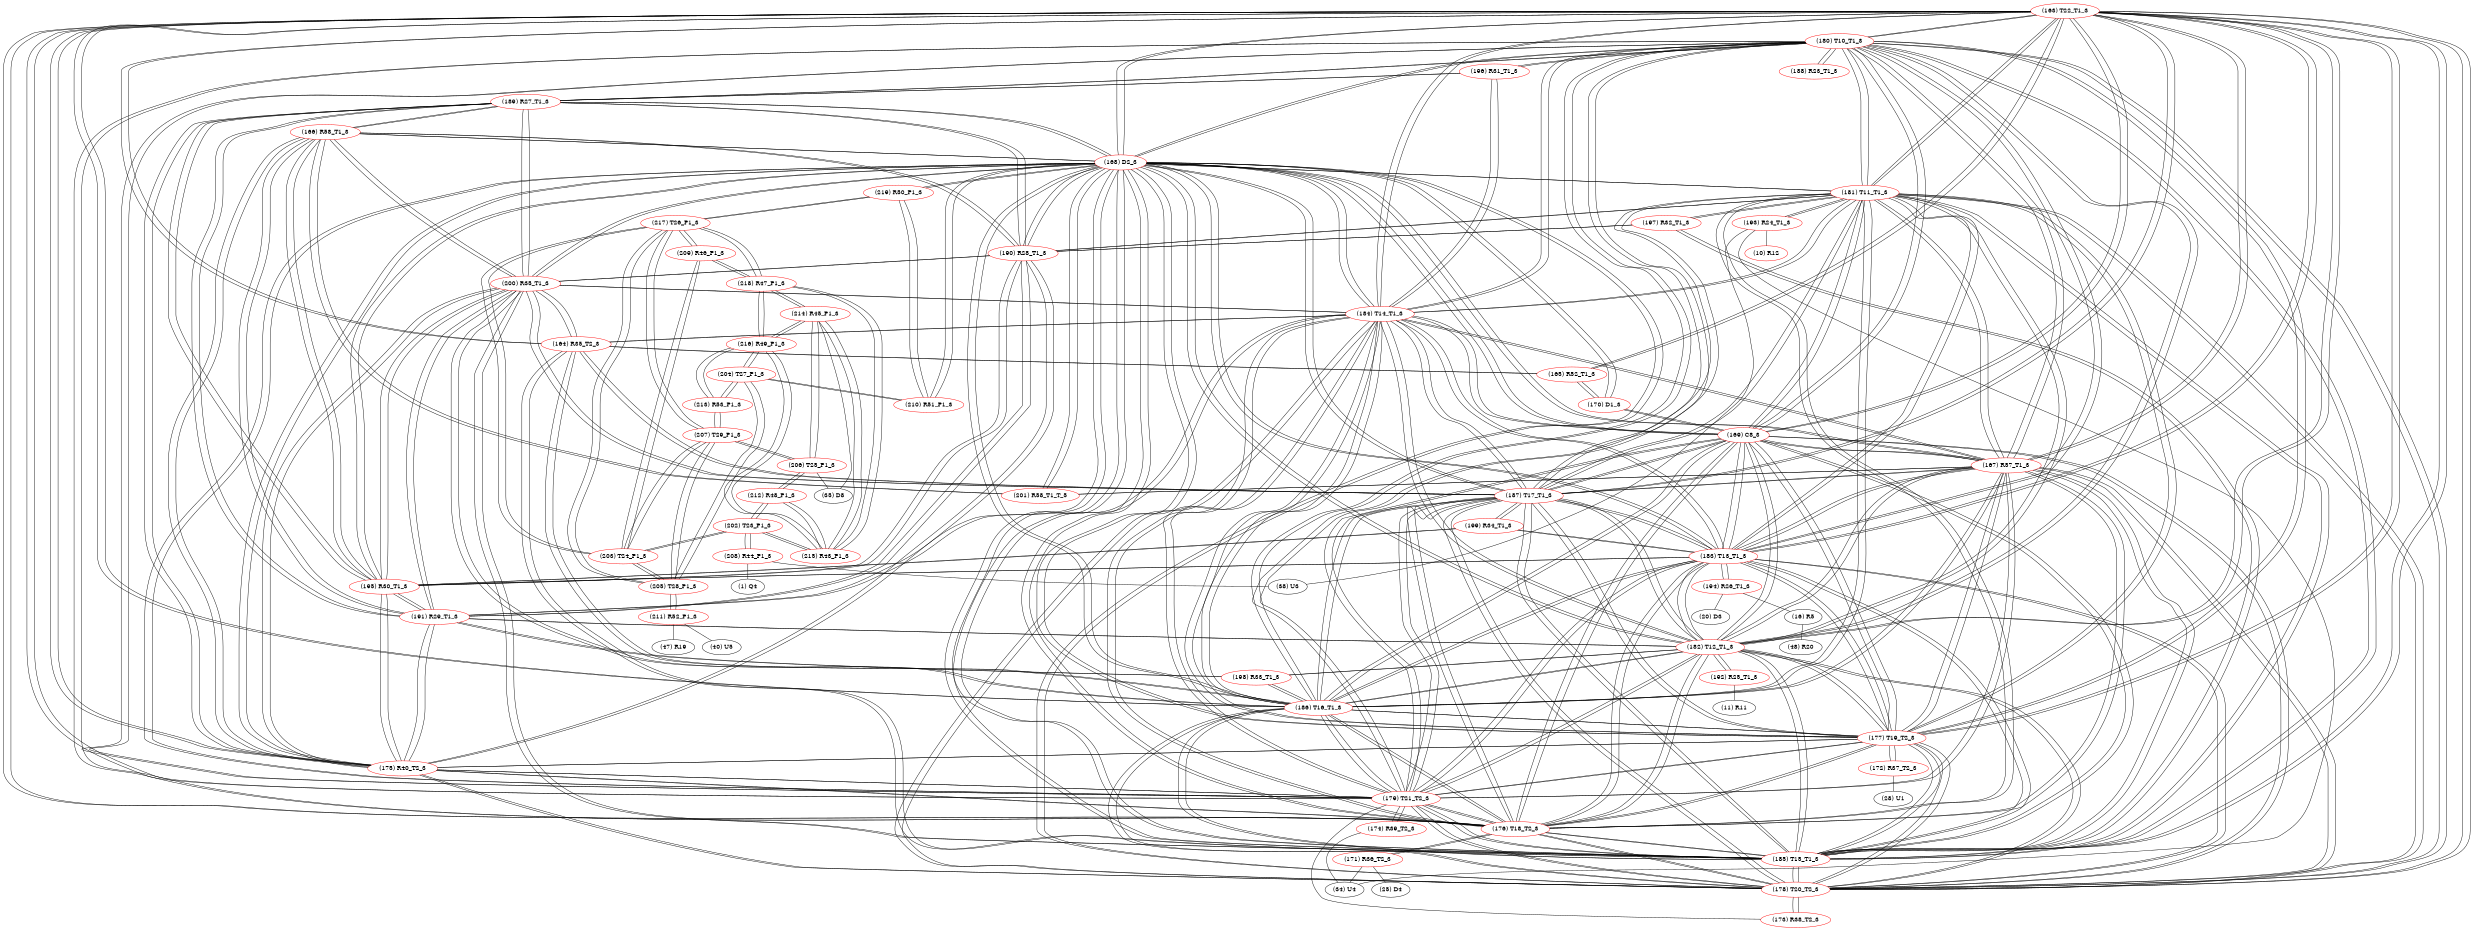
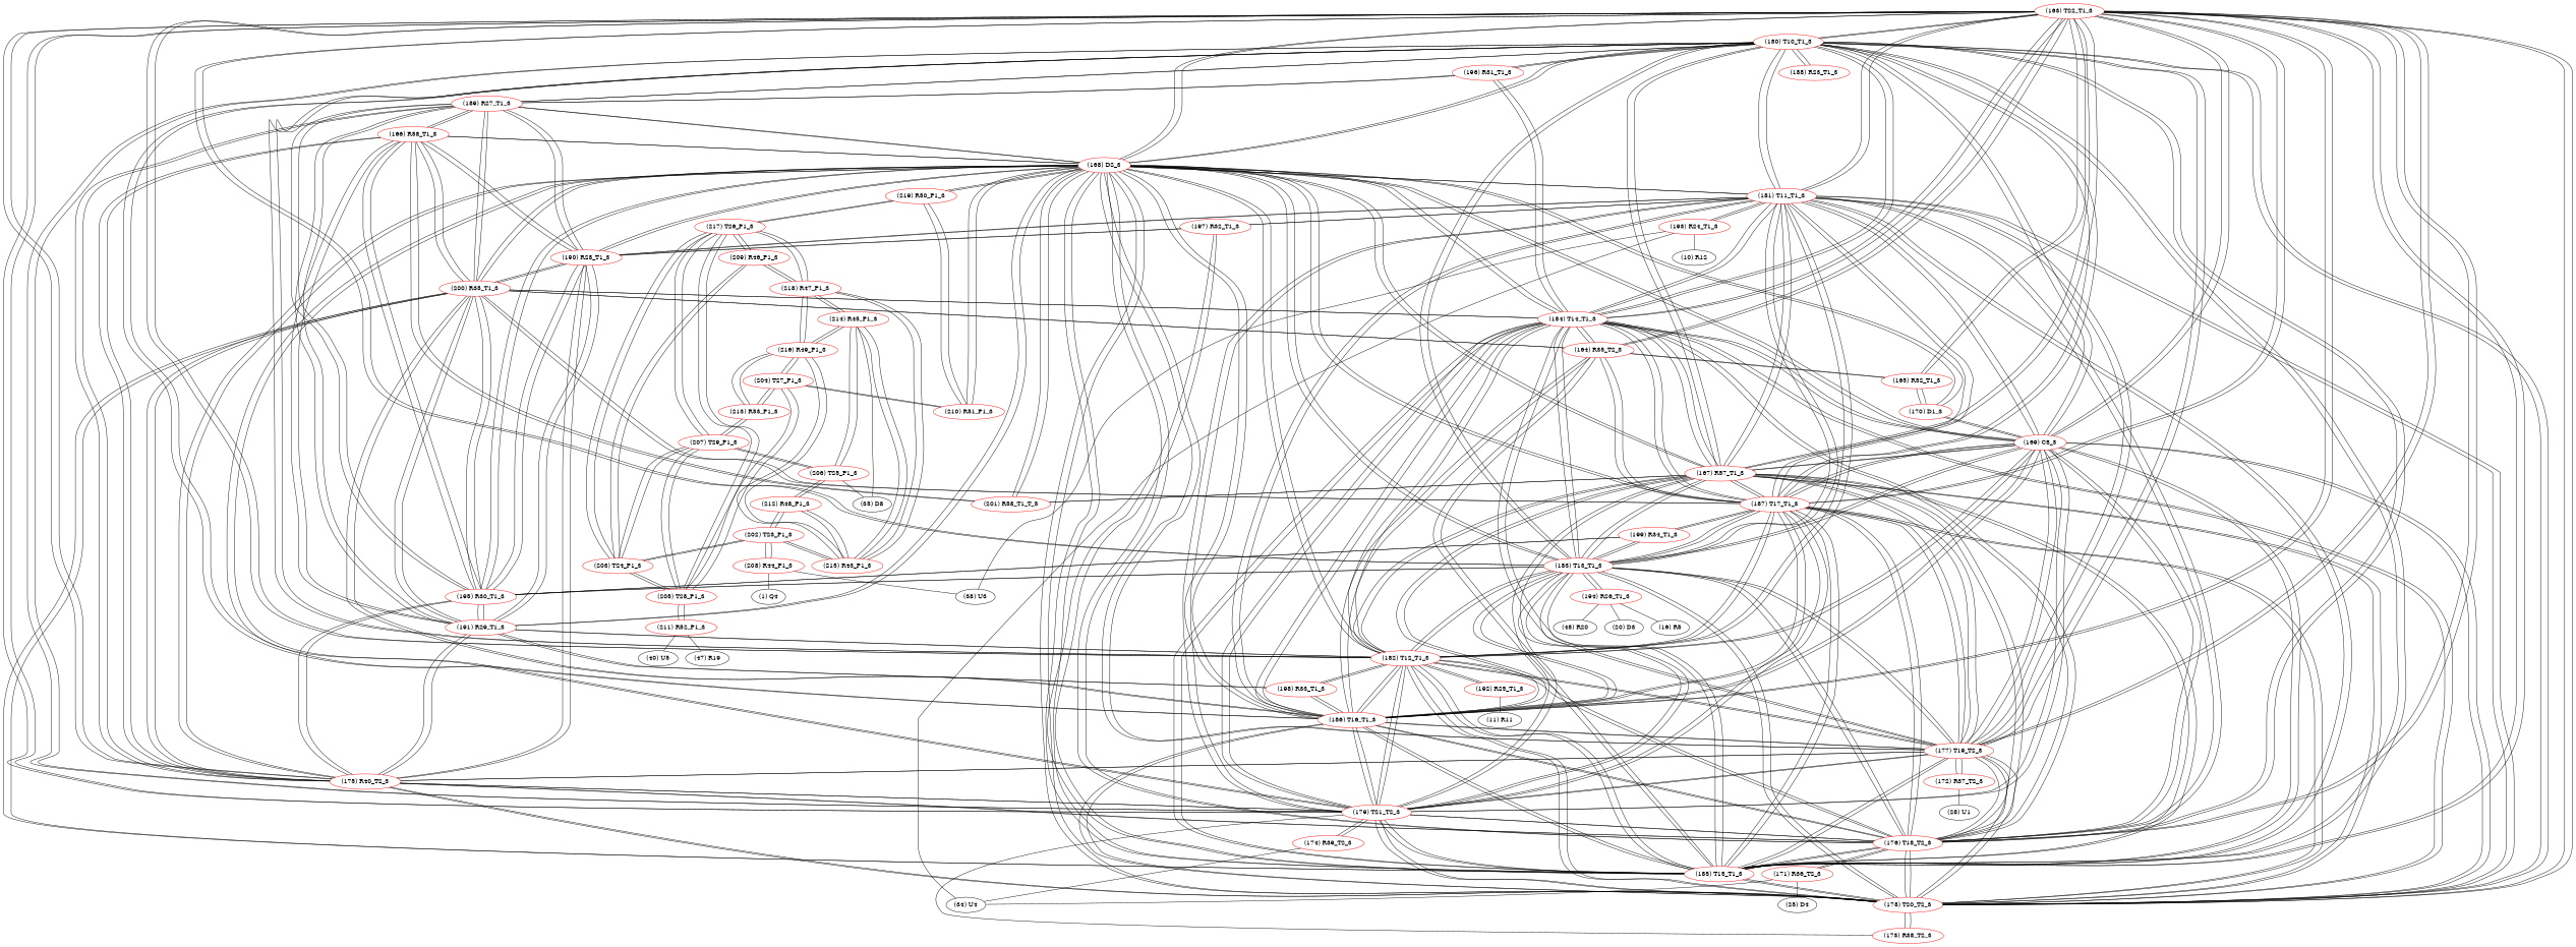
  graph {
    node [color=red]
    n1 [label="(163) T22_T1_3"]
    n2 [label="(180) T10_T1_3"]
    n3 [label="(181) T11_T1_3"]
    n4 [label="(182) T12_T1_3"]
    n5 [label="(183) T13_T1_3"]
    n6 [label="(178) T20_T2_3"]
    n7 [label="(184) T14_T1_3"]
    n8 [label="(185) T15_T1_3"]
    n9 [label="(176) T18_T2_3"]
    n10 [label="(179) T21_T2_3"]
    n11 [label="(177) T19_T2_3"]
    n12 [label="(169) C8_3"]
    n13 [label="(186) T16_T1_3"]
    n14 [label="(187) T17_T1_3"]
    n15 [label="(168) D2_3"]
    n16 [label="(167) R57_T1_3"]
    n17 [label="(164) R35_T2_3"]
    n18 [label="(165) R52_T1_3"]
    n19 [label="(175) R40_T2_3"]
    n20 [label="(189) R27_T1_3"]
    n21 [label="(188) R23_T1_3"]
    n22 [label="(196) R31_T1_3"]
    n23 [label="(190) R28_T1_3"]
    n24 [label="(193) R24_T1_3"]
    n25 [label="(197) R32_T1_3"]
    n26 [label="(191) R29_T1_3"]
    n27 [label="(198) R33_T1_3"]
    n28 [label="(192) R25_T1_3"]
    n29 [label="(195) R30_T1_3"]
    n30 [label="(199) R34_T1_3"]
    n31 [label="(194) R26_T1_3"]
    n32 [label="(173) R38_T2_3"]
    n33 [label="(200) R35_T1_3"]
    n34 [label="(171) R36_T2_3"]
    n35 [label="(174) R39_T2_3"]
    n36 [label="(172) R37_T2_3"]
    n37 [label="(170) D1_3"]
    n38 [label="(166) R58_T1_3"]
    n39 [label="(201) R58_T1_T_5"]
    n40 [label="(210) R51_P1_3"]
    n41 [label="(219) R50_P1_3"]
    n42 [label="(34) U4" color=""]
-   n43 [label="(10) R12"]
+   n43 [label="(10) R12" color=""]
    n44 [label="(38) U3" color=""]
    n45 [label="(11) R11" color=""]
    n46 [label="(48) R20" color=""]
    n47 [label="(20) D3" color=""]
    n48 [label="(16) R5" color=""]
    n49 [label="(25) D4" color=""]
    n50 [label="(28) U1" color=""]
    n51 [label="(204) T27_P1_3"]
    n52 [label="(217) T26_P1_3"]
    n53 [label="(216) R49_P1_3"]
    n54 [label="(205) T28_P1_3"]
    n55 [label="(213) R53_P1_3"]
    n56 [label="(203) T24_P1_3"]
    n57 [label="(218) R47_P1_3"]
    n58 [label="(207) T29_P1_3"]
    n59 [label="(209) R46_P1_3"]
    n60 [label="(202) T23_P1_3"]
    n61 [label="(212) R48_P1_3"]
    n62 [label="(215) R43_P1_3"]
    n63 [label="(208) R44_P1_3"]
    n64 [label="(206) T25_P1_3"]
    n65 [label="(214) R45_P1_3"]
    n66 [label="(1) Q4" color=""]
    n67 [label="(35) D8" color=""]
    n68 [label="(211) R52_P1_3"]
    n69 [label="(40) U5" color=""]
    n70 [label="(47) R19" color=""]
    n1 -- n2
    n1 -- n3
    n1 -- n4
    n1 -- n5
    n1 -- n6
    n1 -- n7
    n1 -- n8
    n1 -- n9
    n1 -- n10
    n1 -- n11
    n1 -- n12
    n1 -- n13
    n1 -- n14
    n1 -- n15
    n1 -- n16
    n1 -- n17
    n1 -- n18
    n1 -- n19
    n2 -- n1
    n2 -- n3
    n2 -- n4
    n2 -- n5
    n2 -- n6
    n2 -- n7
    n2 -- n8
    n2 -- n9
    n2 -- n10
    n2 -- n11
    n2 -- n12
    n2 -- n13
    n2 -- n14
    n2 -- n15
    n2 -- n16
    n2 -- n20
    n2 -- n21
    n2 -- n22
    n3 -- n1
    n3 -- n2
    n3 -- n4
    n3 -- n5
    n3 -- n6
    n3 -- n7
    n3 -- n8
    n3 -- n9
    n3 -- n10
    n3 -- n11
    n3 -- n12
    n3 -- n13
    n3 -- n14
    n3 -- n15
    n3 -- n16
    n3 -- n23
    n3 -- n24
    n3 -- n25
    n4 -- n1
    n4 -- n2
    n4 -- n3
    n4 -- n5
    n4 -- n6
    n4 -- n7
    n4 -- n8
    n4 -- n9
    n4 -- n10
    n4 -- n11
    n4 -- n12
    n4 -- n13
    n4 -- n14
    n4 -- n15
    n4 -- n16
    n4 -- n26
    n4 -- n27
    n4 -- n28
    n5 -- n1
    n5 -- n2
    n5 -- n3
    n5 -- n4
    n5 -- n6
    n5 -- n7
    n5 -- n8
    n5 -- n9
    n5 -- n10
    n5 -- n11
    n5 -- n12
    n5 -- n13
    n5 -- n14
    n5 -- n15
    n5 -- n16
    n5 -- n29
    n5 -- n30
    n5 -- n31
    n6 -- n1
    n6 -- n2
    n6 -- n3
    n6 -- n4
    n6 -- n5
    n6 -- n7
    n6 -- n8
    n6 -- n9
    n6 -- n10
    n6 -- n11
    n6 -- n12
    n6 -- n13
    n6 -- n14
    n6 -- n15
    n6 -- n16
    n6 -- n19
    n6 -- n32
    n7 -- n1
    n7 -- n2
    n7 -- n3
    n7 -- n4
    n7 -- n5
    n7 -- n6
    n7 -- n8
    n7 -- n9
    n7 -- n10
    n7 -- n11
    n7 -- n12
    n7 -- n13
    n7 -- n14
    n7 -- n15
    n7 -- n16
    n7 -- n17
    n7 -- n22
    n7 -- n33
    n8 -- n1
    n8 -- n2
    n8 -- n3
    n8 -- n4
    n8 -- n5
    n8 -- n6
    n8 -- n7
    n8 -- n9
    n8 -- n10
    n8 -- n11
    n8 -- n12
    n8 -- n13
    n8 -- n14
    n8 -- n15
    n8 -- n16
    n8 -- n17
    n8 -- n25
    n8 -- n33
    n9 -- n1
    n9 -- n2
    n9 -- n3
    n9 -- n4
    n9 -- n5
    n9 -- n6
    n9 -- n7
    n9 -- n8
    n9 -- n10
    n9 -- n11
    n9 -- n12
    n9 -- n13
    n9 -- n14
    n9 -- n15
    n9 -- n16
    n9 -- n19
    n9 -- n34
    n10 -- n1
    n10 -- n2
    n10 -- n3
    n10 -- n4
    n10 -- n5
    n10 -- n6
    n10 -- n7
    n10 -- n8
    n10 -- n9
    n10 -- n11
    n10 -- n12
    n10 -- n13
    n10 -- n14
    n10 -- n15
    n10 -- n16
    n10 -- n19
    n10 -- n35
    n11 -- n1
    n11 -- n2
    n11 -- n3
    n11 -- n4
    n11 -- n5
    n11 -- n6
    n11 -- n7
    n11 -- n8
    n11 -- n9
    n11 -- n10
    n11 -- n12
    n11 -- n13
    n11 -- n14
    n11 -- n15
    n11 -- n16
    n11 -- n19
    n11 -- n36
    n12 -- n1
    n12 -- n2
    n12 -- n3
    n12 -- n4
    n12 -- n5
    n12 -- n6
    n12 -- n7
    n12 -- n8
    n12 -- n9
    n12 -- n10
    n12 -- n11
    n12 -- n13
    n12 -- n14
    n12 -- n15
    n12 -- n16
    n12 -- n37
    n13 -- n1
    n13 -- n2
    n13 -- n3
    n13 -- n4
    n13 -- n5
    n13 -- n6
    n13 -- n7
    n13 -- n8
    n13 -- n9
    n13 -- n10
    n13 -- n11
    n13 -- n12
    n13 -- n14
    n13 -- n15
    n13 -- n16
    n13 -- n17
    n13 -- n27
    n13 -- n33
    n14 -- n1
    n14 -- n2
    n14 -- n3
    n14 -- n4
    n14 -- n5
    n14 -- n6
    n14 -- n7
    n14 -- n8
    n14 -- n9
    n14 -- n10
    n14 -- n11
    n14 -- n12
    n14 -- n13
    n14 -- n15
    n14 -- n16
    n14 -- n17
    n14 -- n30
    n14 -- n33
    n15 -- n1
    n15 -- n2
    n15 -- n3
    n15 -- n4
    n15 -- n5
    n15 -- n6
    n15 -- n7
    n15 -- n8
    n15 -- n9
    n15 -- n10
    n15 -- n11
    n15 -- n12
    n15 -- n13
    n15 -- n14
    n15 -- n16
    n15 -- n19
    n15 -- n20
    n15 -- n23
    n15 -- n26
    n15 -- n29
    n15 -- n33
    n15 -- n37
    n15 -- n38
    n15 -- n39
    n15 -- n40
    n15 -- n41
    n16 -- n1
    n16 -- n2
    n16 -- n3
    n16 -- n4
    n16 -- n5
    n16 -- n6
    n16 -- n7
    n16 -- n8
    n16 -- n9
    n16 -- n10
    n16 -- n11
    n16 -- n12
    n16 -- n13
    n16 -- n14
    n16 -- n15
    n16 -- n39
    n17 -- n1
    n17 -- n7
    n17 -- n8
    n17 -- n13
    n17 -- n14
    n17 -- n18
    n17 -- n33
    n18 -- n1
    n18 -- n17
    n18 -- n37
    n19 -- n1
    n19 -- n6
    n19 -- n9
    n19 -- n10
    n19 -- n11
    n19 -- n15
    n19 -- n20
    n19 -- n23
    n19 -- n26
    n19 -- n29
    n19 -- n33
    n19 -- n38
    n20 -- n2
    n20 -- n15
    n20 -- n19
    n20 -- n22
    n20 -- n23
    n20 -- n26
    n20 -- n29
    n20 -- n33
    n20 -- n38
    n21 -- n2
    n22 -- n2
    n22 -- n7
    n22 -- n20
    n23 -- n3
    n23 -- n15
    n23 -- n19
    n23 -- n20
    n23 -- n25
    n23 -- n26
    n23 -- n29
    n23 -- n33
    n23 -- n38
    n24 -- n3
    n24 -- n42
    n24 -- n43
    n24 -- n44
    n25 -- n3
    n25 -- n8
    n25 -- n23
    n26 -- n4
    n26 -- n15
    n26 -- n19
    n26 -- n20
    n26 -- n23
    n26 -- n27
    n26 -- n29
    n26 -- n33
    n26 -- n38
    n27 -- n4
    n27 -- n13
    n27 -- n26
    n28 -- n4
    n28 -- n45
    n29 -- n5
    n29 -- n15
    n29 -- n19
    n29 -- n20
    n29 -- n23
    n29 -- n26
    n29 -- n30
    n29 -- n33
    n29 -- n38
    n30 -- n5
    n30 -- n14
    n30 -- n29
    n31 -- n5
-   n48 -- n46
+   n31 -- n46
    n31 -- n47
    n31 -- n48
    n32 -- n6
    n32 -- n10
    n33 -- n7
    n33 -- n8
    n33 -- n13
    n33 -- n14
    n33 -- n15
    n33 -- n17
    n33 -- n19
    n33 -- n20
    n33 -- n23
    n33 -- n26
    n33 -- n29
    n33 -- n38
    n34 -- n9
    n34 -- n42
    n34 -- n49
    n35 -- n10
    n35 -- n42
    n36 -- n11
    n36 -- n50
    n37 -- n12
    n37 -- n15
    n37 -- n18
    n38 -- n15
    n38 -- n19
    n38 -- n20
    n38 -- n23
    n38 -- n26
    n38 -- n29
    n38 -- n33
    n38 -- n39
    n39 -- n15
    n39 -- n16
    n39 -- n38
    n40 -- n15
    n40 -- n41
    n40 -- n51
    n41 -- n15
    n41 -- n40
    n41 -- n52
    n51 -- n40
    n51 -- n53
    n51 -- n54
    n51 -- n55
    n52 -- n41
    n52 -- n54
    n52 -- n56
    n52 -- n57
    n52 -- n58
    n52 -- n59
    n53 -- n51
    n53 -- n55
    n53 -- n57
    n53 -- n62
    n53 -- n65
    n54 -- n51
    n54 -- n52
    n54 -- n56
    n54 -- n58
    n54 -- n68
    n55 -- n51
    n55 -- n53
    n55 -- n58
    n56 -- n52
    n56 -- n54
    n56 -- n58
    n56 -- n59
    n56 -- n60
    n57 -- n52
    n57 -- n53
    n57 -- n59
    n57 -- n62
    n57 -- n65
    n58 -- n52
    n58 -- n54
    n58 -- n55
    n58 -- n56
    n58 -- n64
    n59 -- n52
    n59 -- n56
    n59 -- n57
    n60 -- n56
    n60 -- n61
    n60 -- n62
    n60 -- n63
    n61 -- n60
    n61 -- n62
    n61 -- n64
    n62 -- n53
    n62 -- n57
    n62 -- n60
    n62 -- n61
    n62 -- n65
    n63 -- n44
    n63 -- n60
    n63 -- n66
    n64 -- n58
    n64 -- n61
    n64 -- n65
    n64 -- n67
    n65 -- n53
    n65 -- n57
    n65 -- n62
    n65 -- n64
    n65 -- n67
    n68 -- n54
    n68 -- n69
    n68 -- n70
  }
